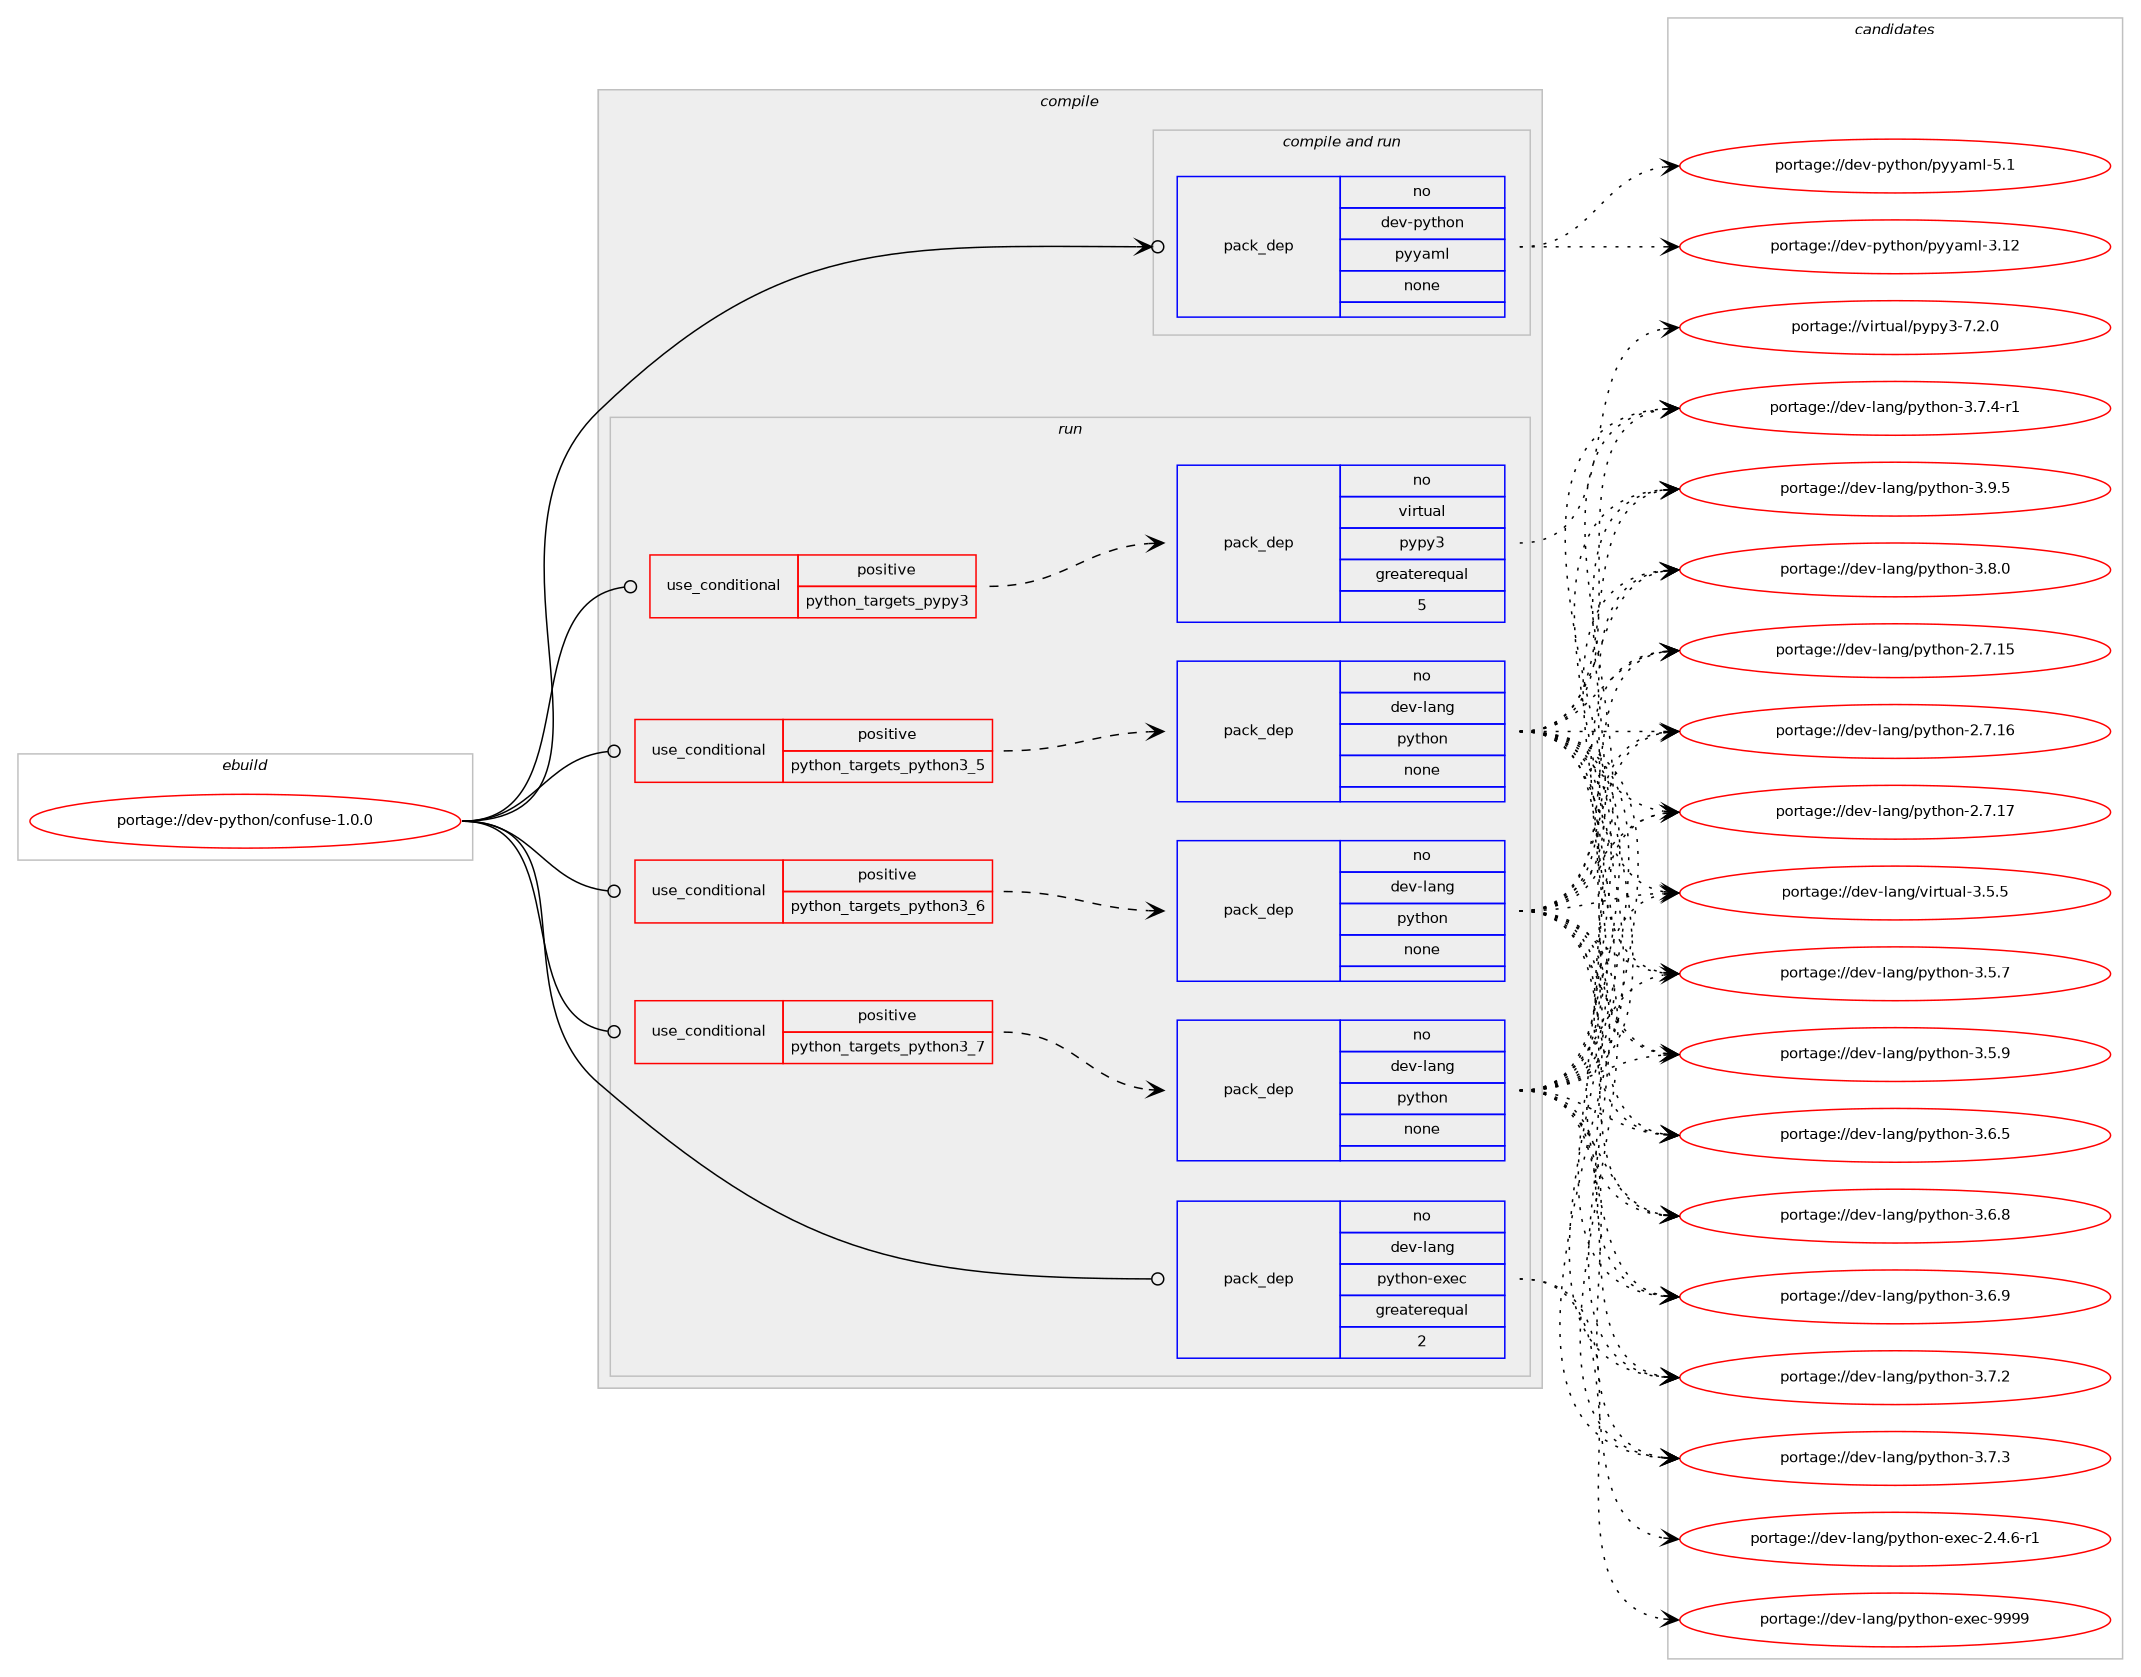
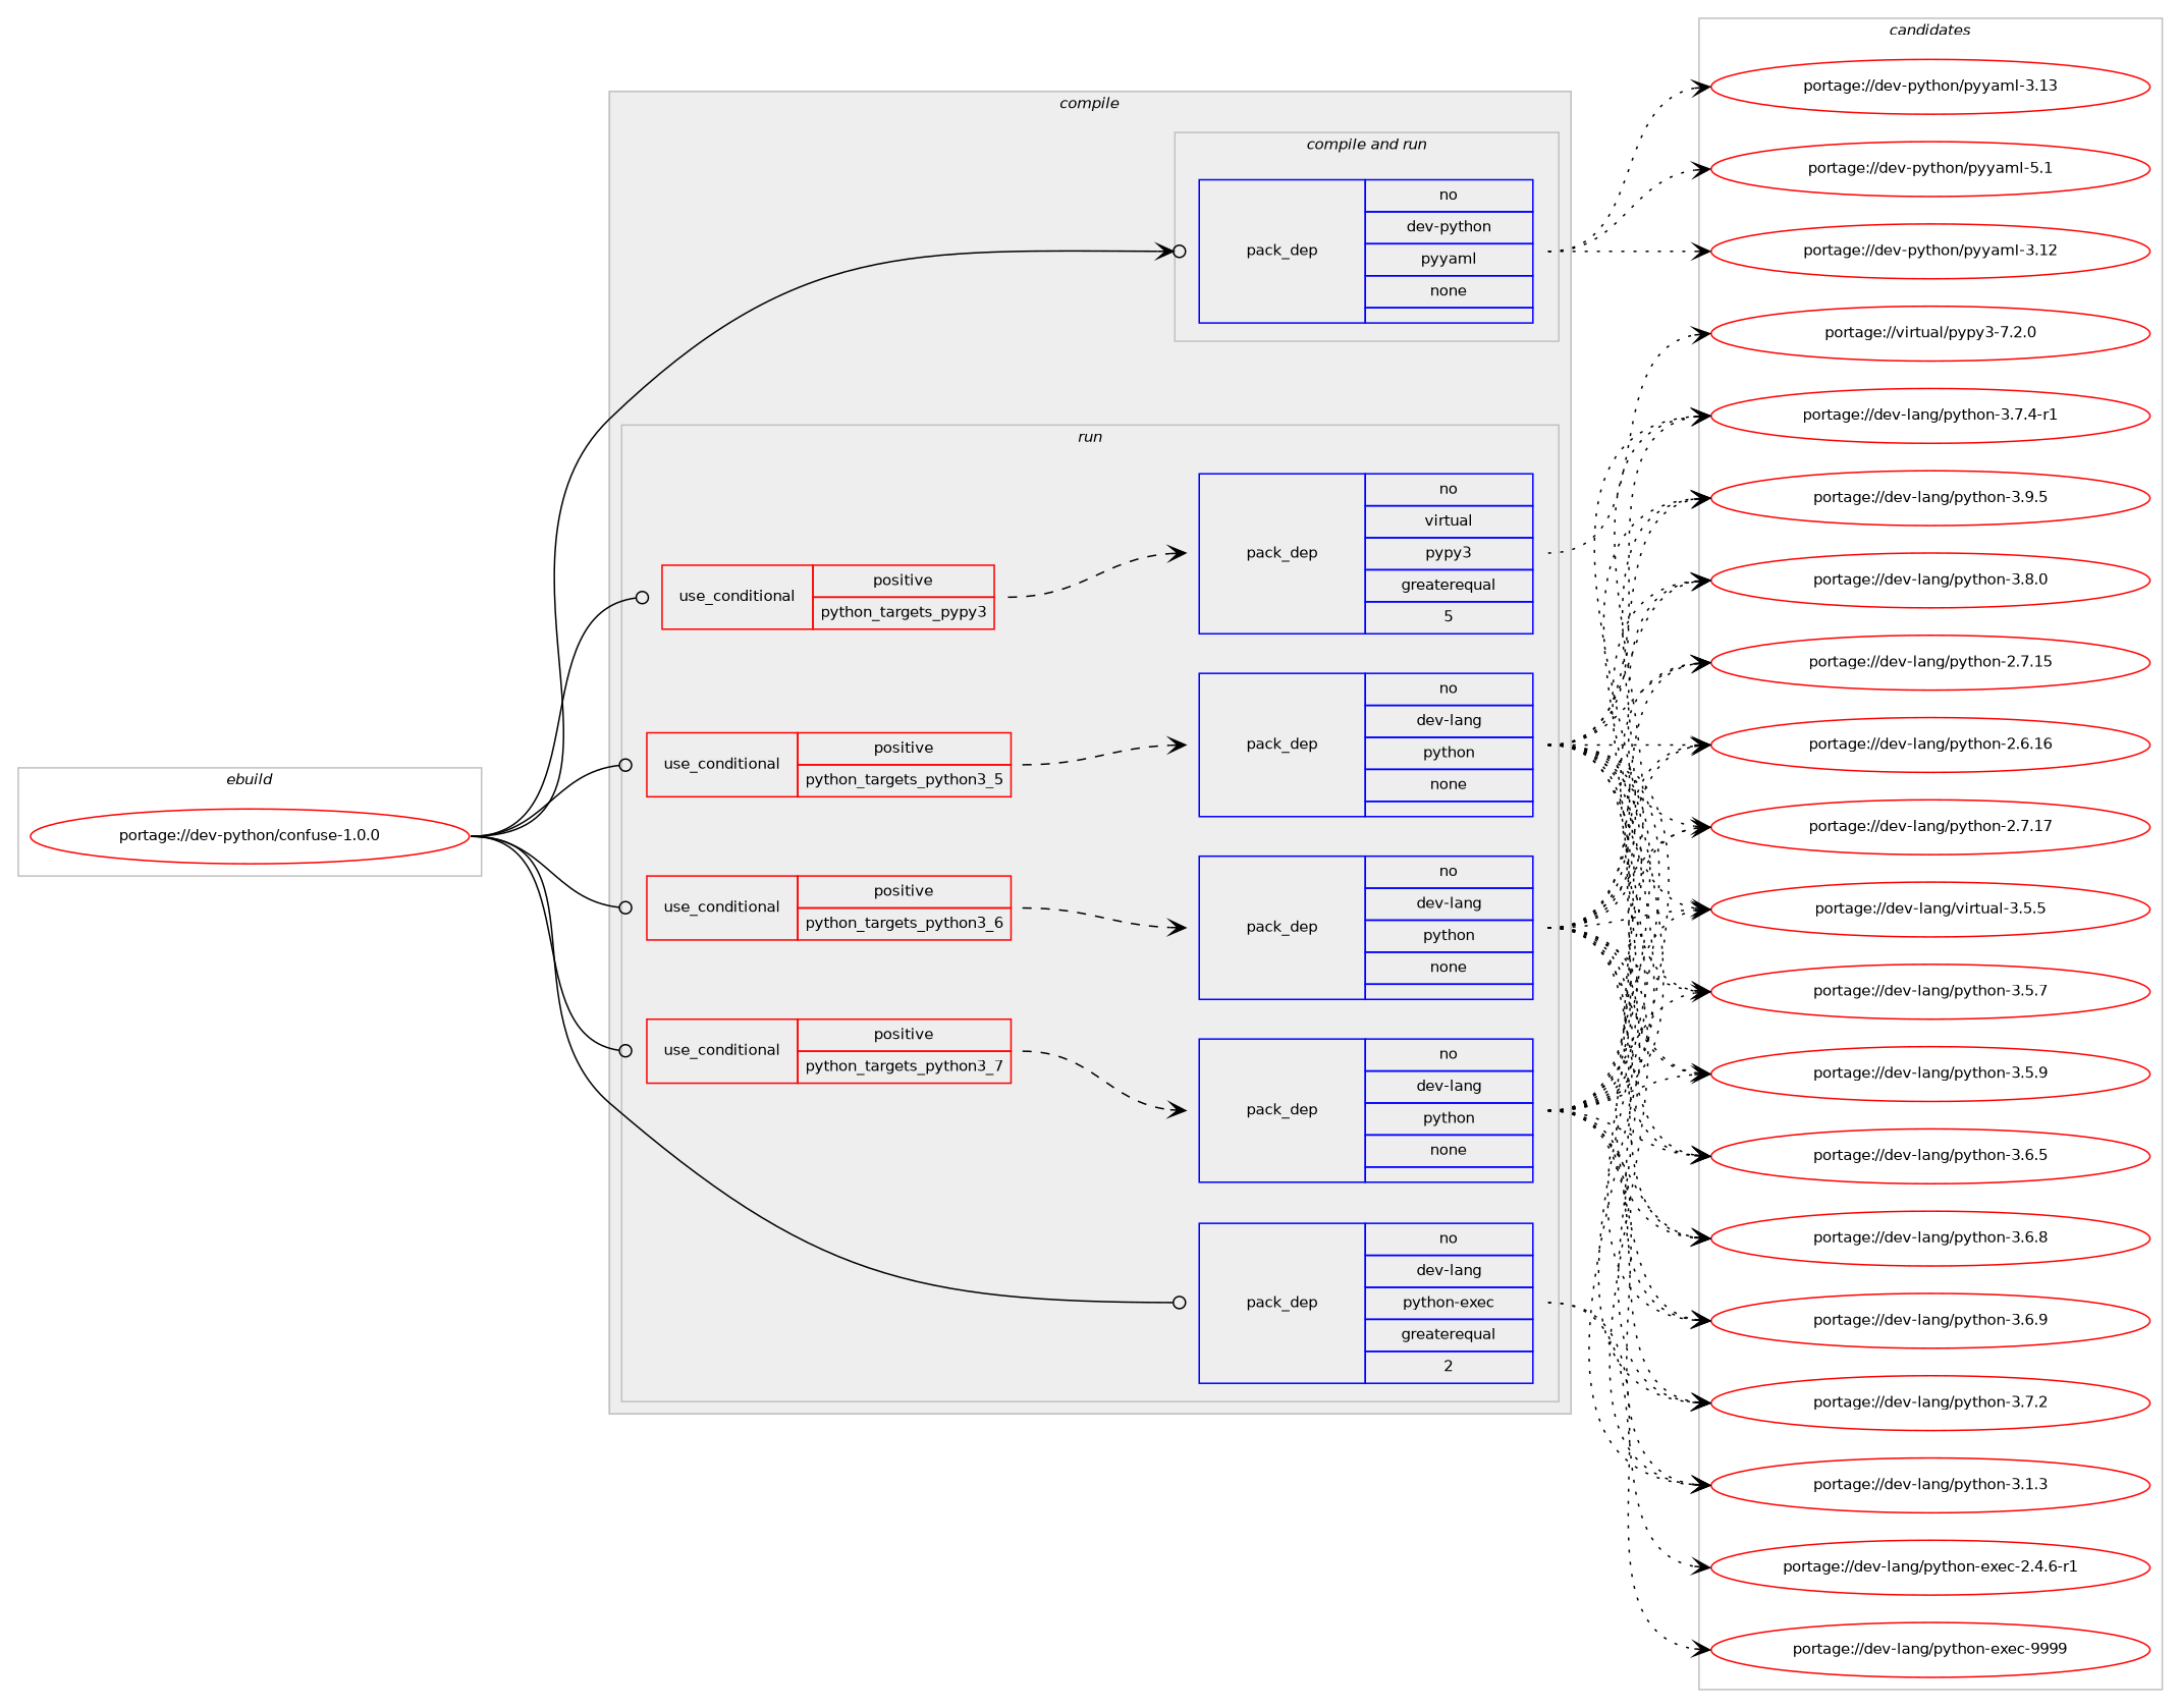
  digraph {
    compound=true
    concentrate=true
    fontname=Helvetica
    fontsize=10
    newrank=true
    rankdir=LR
    ranksep=1.5
    node [color=red fontname=Helvetica fontsize=10]
    edge [arrowhead=vee headport=w style=dotted tailport=e weight=100]
    n1 [label="portage://dev-python/confuse-1.0.0" width=4]
    n2 [color=blue label=<<TABLE BORDER="0" CELLBORDER="1" CELLSPACING="0" CELLPADDING="4" WIDTH="220"><TR><TD ROWSPAN="6" CELLPADDING="30">pack_dep</TD></TR><TR><TD WIDTH="110">no</TD></TR><TR><TD>dev-python</TD></TR><TR><TD>pyyaml</TD></TR><TR><TD>none</TD></TR><TR><TD></TD></TR></TABLE>> shape=none]
    n3 [color=blue label=<<TABLE BORDER="0" CELLBORDER="1" CELLSPACING="0" CELLPADDING="4" WIDTH="220"><TR><TD ROWSPAN="6" CELLPADDING="30">pack_dep</TD></TR><TR><TD WIDTH="110">no</TD></TR><TR><TD>virtual</TD></TR><TR><TD>pypy3</TD></TR><TR><TD>greaterequal</TD></TR><TR><TD>5</TD></TR></TABLE>> shape=none]
    n4 [label=<<TABLE BORDER="0" CELLBORDER="1" CELLSPACING="0" CELLPADDING="4"><TR><TD ROWSPAN="3" CELLPADDING="10">use_conditional</TD></TR><TR><TD>positive</TD></TR><TR><TD>python_targets_pypy3</TD></TR></TABLE>> shape=none]
    n5 [color=blue label=<<TABLE BORDER="0" CELLBORDER="1" CELLSPACING="0" CELLPADDING="4" WIDTH="220"><TR><TD ROWSPAN="6" CELLPADDING="30">pack_dep</TD></TR><TR><TD WIDTH="110">no</TD></TR><TR><TD>dev-lang</TD></TR><TR><TD>python</TD></TR><TR><TD>none</TD></TR><TR><TD></TD></TR></TABLE>> shape=none]
    n6 [label=<<TABLE BORDER="0" CELLBORDER="1" CELLSPACING="0" CELLPADDING="4"><TR><TD ROWSPAN="3" CELLPADDING="10">use_conditional</TD></TR><TR><TD>positive</TD></TR><TR><TD>python_targets_python3_5</TD></TR></TABLE>> shape=none]
    n7 [color=blue label=<<TABLE BORDER="0" CELLBORDER="1" CELLSPACING="0" CELLPADDING="4" WIDTH="220"><TR><TD ROWSPAN="6" CELLPADDING="30">pack_dep</TD></TR><TR><TD WIDTH="110">no</TD></TR><TR><TD>dev-lang</TD></TR><TR><TD>python</TD></TR><TR><TD>none</TD></TR><TR><TD></TD></TR></TABLE>> shape=none]
    n8 [label=<<TABLE BORDER="0" CELLBORDER="1" CELLSPACING="0" CELLPADDING="4"><TR><TD ROWSPAN="3" CELLPADDING="10">use_conditional</TD></TR><TR><TD>positive</TD></TR><TR><TD>python_targets_python3_6</TD></TR></TABLE>> shape=none]
    n9 [color=blue label=<<TABLE BORDER="0" CELLBORDER="1" CELLSPACING="0" CELLPADDING="4" WIDTH="220"><TR><TD ROWSPAN="6" CELLPADDING="30">pack_dep</TD></TR><TR><TD WIDTH="110">no</TD></TR><TR><TD>dev-lang</TD></TR><TR><TD>python</TD></TR><TR><TD>none</TD></TR><TR><TD></TD></TR></TABLE>> shape=none]
    n10 [label=<<TABLE BORDER="0" CELLBORDER="1" CELLSPACING="0" CELLPADDING="4"><TR><TD ROWSPAN="3" CELLPADDING="10">use_conditional</TD></TR><TR><TD>positive</TD></TR><TR><TD>python_targets_python3_7</TD></TR></TABLE>> shape=none]
    n11 [color=blue label=<<TABLE BORDER="0" CELLBORDER="1" CELLSPACING="0" CELLPADDING="4" WIDTH="220"><TR><TD ROWSPAN="6" CELLPADDING="30">pack_dep</TD></TR><TR><TD WIDTH="110">no</TD></TR><TR><TD>dev-lang</TD></TR><TR><TD>python-exec</TD></TR><TR><TD>greaterequal</TD></TR><TR><TD>2</TD></TR></TABLE>> shape=none]
    n12 [label="portage://dev-python/pyyaml-3.12" width=4]
+   n13 [label="portage://dev-python/pyyaml-3.13" width=4]
    n14 [label="portage://dev-python/pyyaml-5.1" width=4]
    n15 [label="portage://virtual/pypy3-7.2.0" width=4]
    n16 [label="portage://dev-lang/python-2.7.15" width=4]
-   n17 [label="portage://dev-lang/python-2.7.16" width=4]
+   n17 [label="portage://dev-lang/python-2.6.16" width=4]
    n18 [label="portage://dev-lang/python-2.7.17" width=4]
    n19 [label="portage://dev-lang/virtual-3.5.5" width=4]
    n20 [label="portage://dev-lang/python-3.5.7" width=4]
    n21 [label="portage://dev-lang/python-3.5.9" width=4]
    n22 [label="portage://dev-lang/python-3.6.5" width=4]
    n23 [label="portage://dev-lang/python-3.6.8" width=4]
    n24 [label="portage://dev-lang/python-3.6.9" width=4]
    n25 [label="portage://dev-lang/python-3.7.2" width=4]
-   n26 [label="portage://dev-lang/python-3.7.3" width=4]
+   n26 [label="portage://dev-lang/python-3.1.3" width=4]
    n27 [label="portage://dev-lang/python-3.7.4-r1" width=4]
    n28 [label="portage://dev-lang/python-3.9.5" width=4]
    n29 [label="portage://dev-lang/python-3.8.0" width=4]
    n30 [label="portage://dev-lang/python-exec-2.4.6-r1" width=4]
    n31 [label="portage://dev-lang/python-exec-9999" width=4]
    subgraph cluster_1 {
      color=gray
      label=<<i>ebuild</i>>
      rank=same
      n1
    }
    subgraph cluster_2 {
      color=gray
      label=<<i>dependencies</i>>
      subgraph cluster_3 {
        color=gray
        fillcolor="#eeeeee"
        label=<<i>compile</i>>
        style=filled
      }
      subgraph cluster_4 {
        color=gray
        fillcolor="#eeeeee"
        label=<<i>compile and run</i>>
        style=filled
        subgraph sub_5 {
          color=gray
          fillcolor="#eeeeee"
          label=<<i>compile and run</i>>
          style=filled
          n2
        }
      }
      subgraph cluster_6 {
        color=gray
        fillcolor="#eeeeee"
        label=<<i>run</i>>
        style=filled
        subgraph sub_7 {
          color=gray
          fillcolor="#eeeeee"
          label=<<i>run</i>>
          style=filled
          n4
          subgraph sub_8 {
            color=gray
            fillcolor="#eeeeee"
            label=<<i>run</i>>
            style=filled
            n3
          }
        }
        subgraph sub_9 {
          color=gray
          fillcolor="#eeeeee"
          label=<<i>run</i>>
          style=filled
          n6
          subgraph sub_10 {
            color=gray
            fillcolor="#eeeeee"
            label=<<i>run</i>>
            style=filled
            n5
          }
        }
        subgraph sub_11 {
          color=gray
          fillcolor="#eeeeee"
          label=<<i>run</i>>
          style=filled
          n8
          subgraph sub_12 {
            color=gray
            fillcolor="#eeeeee"
            label=<<i>run</i>>
            style=filled
            n7
          }
        }
        subgraph sub_13 {
          color=gray
          fillcolor="#eeeeee"
          label=<<i>run</i>>
          style=filled
          n10
          subgraph sub_14 {
            color=gray
            fillcolor="#eeeeee"
            label=<<i>run</i>>
            style=filled
            n9
          }
        }
        subgraph sub_15 {
          color=gray
          fillcolor="#eeeeee"
          label=<<i>run</i>>
          style=filled
          n11
        }
      }
    }
    subgraph cluster_16 {
      color=gray
      label=<<i>candidates</i>>
      rank=same
      subgraph sub_17 {
        color=black
        label=<<i>candidates</i>>
        nodesep=1
        rank=same
        n12
+       n13
        n14
      }
      subgraph sub_18 {
        color=black
        label=<<i>candidates</i>>
        nodesep=1
        rank=same
        n15
      }
      subgraph sub_19 {
        color=black
        label=<<i>candidates</i>>
        nodesep=1
        rank=same
        n16
        n17
        n18
        n19
        n20
        n21
        n22
        n23
        n24
        n25
        n26
        n27
        n28
        n29
      }
      subgraph sub_20 {
        color=black
        label=<<i>candidates</i>>
        nodesep=1
        rank=same
        n16
        n17
        n18
        n19
        n20
        n21
        n22
        n23
        n24
        n25
        n26
        n27
        n28
        n29
      }
      subgraph sub_21 {
        color=black
        label=<<i>candidates</i>>
        nodesep=1
        rank=same
        n16
        n17
        n18
        n19
        n20
        n21
        n22
        n23
        n24
        n25
        n26
        n27
        n28
        n29
      }
      subgraph sub_22 {
        color=black
        label=<<i>candidates</i>>
        nodesep=1
        rank=same
        n30
        n31
      }
    }
    n1 -> n2 [arrowhead=odotvee style=solid weight=20]
    n1 -> n4 [arrowhead=odot style=solid weight=20]
    n1 -> n6 [arrowhead=odot style=solid weight=20]
    n1 -> n8 [arrowhead=odot style=solid weight=20]
    n1 -> n10 [arrowhead=odot style=solid weight=20]
    n1 -> n11 [arrowhead=odot style=solid weight=20]
    n2 -> n12
+   n2 -> n13
    n2 -> n14
    n3 -> n15
    n4 -> n3 [style=dashed weight=20]
    n5 -> n16
    n5 -> n17
    n5 -> n18
    n5 -> n19
    n5 -> n20
    n5 -> n21
    n5 -> n22
    n5 -> n23
    n5 -> n24
    n5 -> n25
    n5 -> n26
    n5 -> n27
    n5 -> n28
    n5 -> n29
    n6 -> n5 [style=dashed weight=20]
    n7 -> n16
    n7 -> n17
    n7 -> n18
    n7 -> n19
    n7 -> n20
    n7 -> n21
    n7 -> n22
    n7 -> n23
    n7 -> n24
    n7 -> n25
    n7 -> n26
    n7 -> n27
    n7 -> n28
    n7 -> n29
    n8 -> n7 [style=dashed weight=20]
    n9 -> n16
    n9 -> n17
    n9 -> n18
    n9 -> n19
    n9 -> n20
    n9 -> n21
    n9 -> n22
    n9 -> n23
    n9 -> n24
    n9 -> n25
    n9 -> n26
    n9 -> n27
    n9 -> n28
    n9 -> n29
    n10 -> n9 [style=dashed weight=20]
    n11 -> n30
    n11 -> n31
  }
